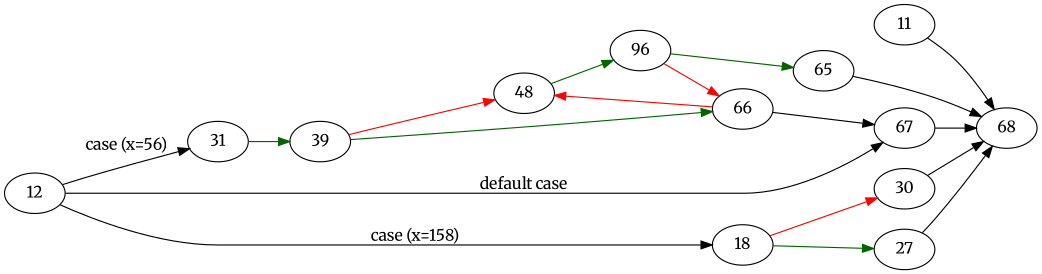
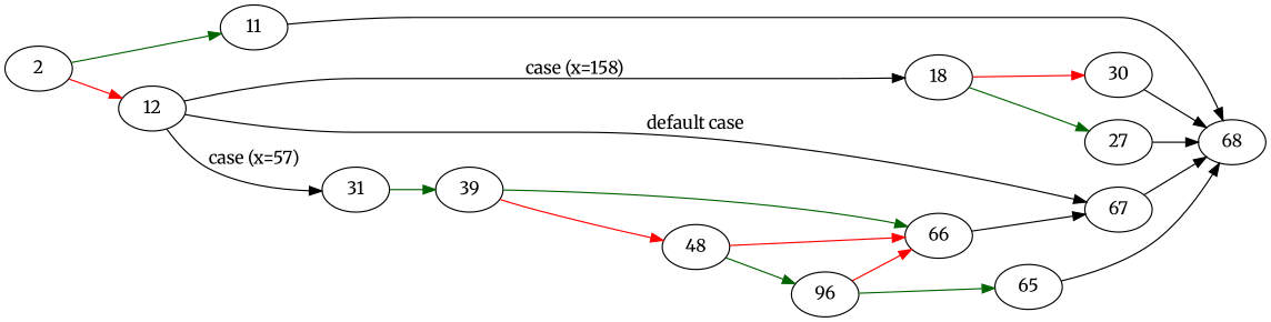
  strict digraph {
    fontname=Merriweather
    rankdir=LR
    node [fontname=Merriweather]
    edge [fontname=Merriweather]
+   2 [entry=true]
    11
    12
    68
    18
    31
    67
    27
    30
    39
    48
    66
    n13 [label=96]
    65
+   2 -> 11 [color=darkgreen cond=true]
+   2 -> 12 [color=red cond=false]
    11 -> 68
    12 -> 18 [cond="case (x=158)" label="case (x=158)"]
-   12 -> 31 [cond="case (x=57)" label="case (x=56)"]
+   12 -> 31 [cond="case (x=57)" label="case (x=57)"]
    12 -> 67 [cond="default case" label="default case"]
    18 -> 27 [color=darkgreen cond=true]
    18 -> 30 [color=red cond=false]
    31 -> 39 [color=darkgreen cond=true]
    67 -> 68
    27 -> 68
    30 -> 68
    39 -> 48 [color=red cond=false]
    39 -> 66 [color=darkgreen cond=true]
-   66 -> 48 [color=red cond=false]
+   48 -> 66 [color=red cond=false]
    48 -> n13 [color=darkgreen cond=true]
    66 -> 67
    n13 -> 66 [color=red cond=false]
    n13 -> 65 [color=darkgreen cond=true]
    65 -> 68
  }
